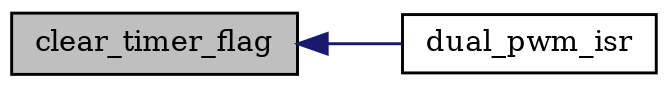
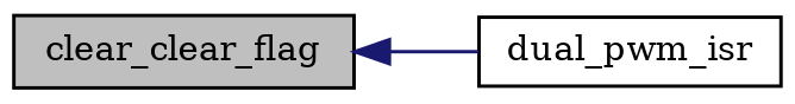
  digraph {
    rankdir=LR
    fontname="DejaVu Serif"
    node [color=black fontname="DejaVu Serif" fontsize=10 shape=record style=filled]
-   n1 [fillcolor=grey75 fontcolor=black height=0.2 label=clear_timer_flag width=0.4]
+   n1 [fillcolor=grey75 fontcolor=black height=0.2 label=clear_clear_flag width=0.4]
    n2 [fillcolor=white height=0.2 label=dual_pwm_isr width=0.4]
    n1 -> n2 [color=midnightblue dir=back fontname="DejaVu Serif" fontsize=10 labelfontname=FreeSans labelfontsize=10 style=solid]
  }
